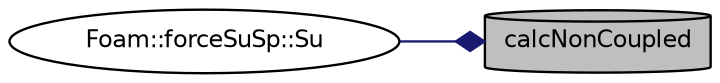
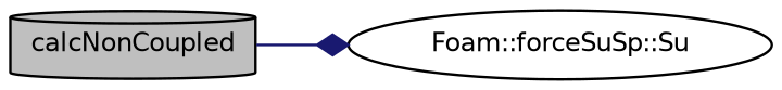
  digraph {
    rankdir=LR
    node [color=black fontname=Helvetica fontsize=10]
    n1 [fillcolor=grey75 fontcolor=black height=0.2 label=calcNonCoupled shape=cylinder style=filled width=0.4]
    n2 [height=0.2 label="Foam::forceSuSp::Su" shape=ellipse width=0.4]
-   n2 -> n1 [color=midnightblue fontname=Helvetica fontsize=10 labelfontname=Helvetica labelfontsize=10 style=solid arrowhead=diamond]
+   n1 -> n2 [color=midnightblue fontname=Helvetica fontsize=10 labelfontname=Helvetica labelfontsize=10 style=solid arrowhead=diamond]
  }
